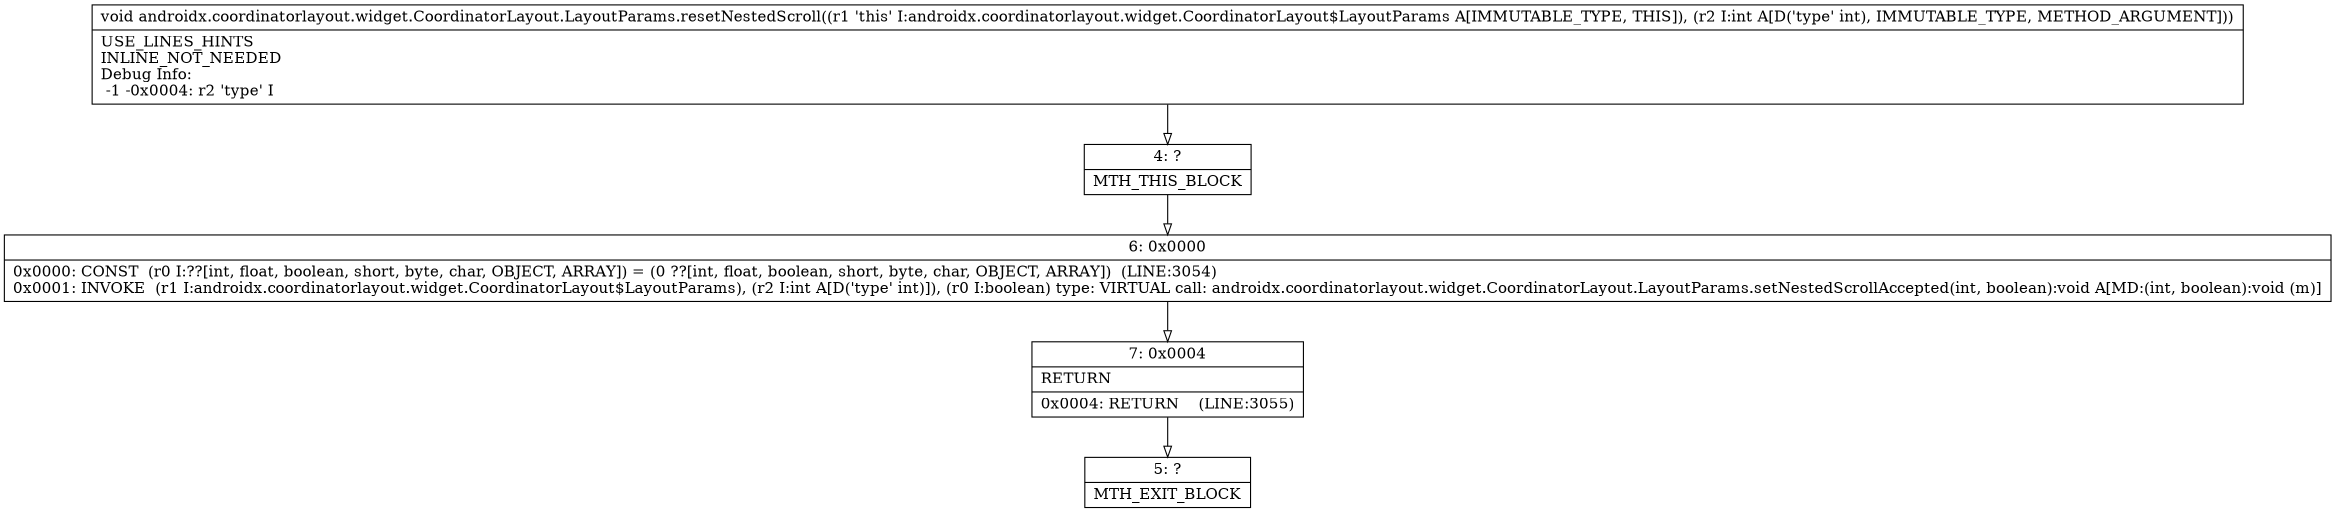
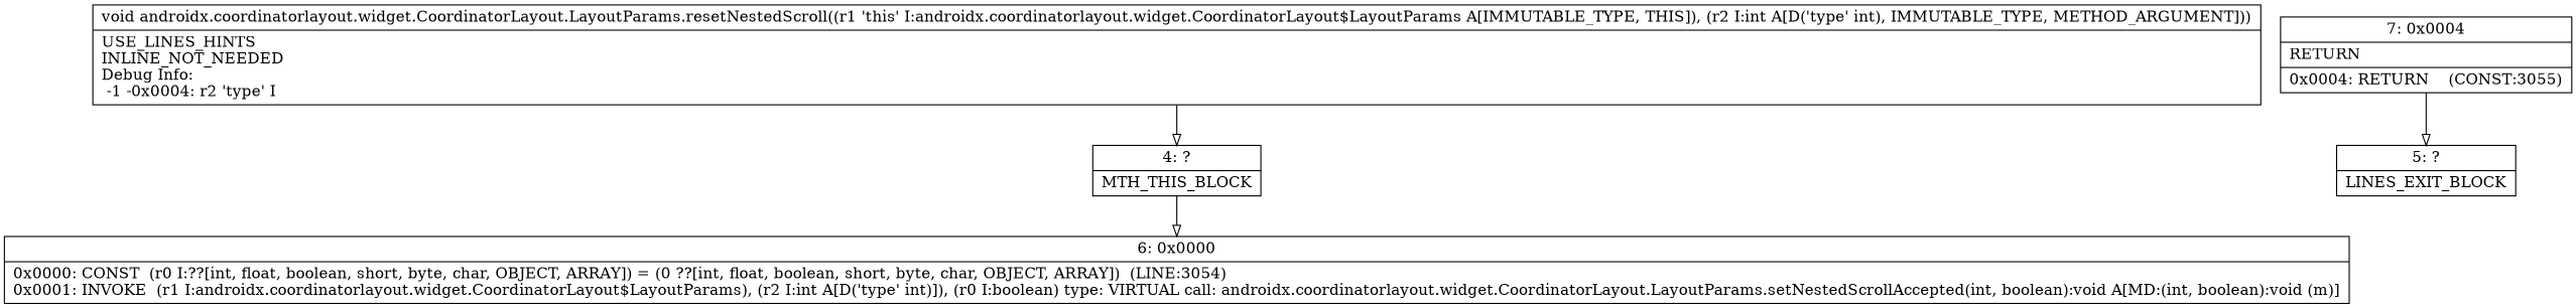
  digraph {
    node [shape=record]
    edge [arrowhead=onormal]
    n1 [label="{4\:\ ?|MTH_THIS_BLOCK\l}"]
    n2 [label="{6\:\ 0x0000|0x0000: CONST  (r0 I:??[int, float, boolean, short, byte, char, OBJECT, ARRAY]) = (0 ??[int, float, boolean, short, byte, char, OBJECT, ARRAY])  (LINE:3054)\l0x0001: INVOKE  (r1 I:androidx.coordinatorlayout.widget.CoordinatorLayout$LayoutParams), (r2 I:int A[D('type' int)]), (r0 I:boolean) type: VIRTUAL call: androidx.coordinatorlayout.widget.CoordinatorLayout.LayoutParams.setNestedScrollAccepted(int, boolean):void A[MD:(int, boolean):void (m)]\l}"]
-   n3 [label="{7\:\ 0x0004|RETURN\l|0x0004: RETURN    (LINE:3055)\l}"]
-   n4 [label="{5\:\ ?|MTH_EXIT_BLOCK\l}"]
+   n3 [label="{7\:\ 0x0004|RETURN\l|0x0004: RETURN    (CONST:3055)\l}"]
+   n4 [label="{5\:\ ?|LINES_EXIT_BLOCK\l}"]
    n5 [label="{void androidx.coordinatorlayout.widget.CoordinatorLayout.LayoutParams.resetNestedScroll((r1 'this' I:androidx.coordinatorlayout.widget.CoordinatorLayout$LayoutParams A[IMMUTABLE_TYPE, THIS]), (r2 I:int A[D('type' int), IMMUTABLE_TYPE, METHOD_ARGUMENT]))  | USE_LINES_HINTS\lINLINE_NOT_NEEDED\lDebug Info:\l  \-1 \-0x0004: r2 'type' I\l}"]
    n1 -> n2
-   n2 -> n3
    n3 -> n4
    n5 -> n1
  }
